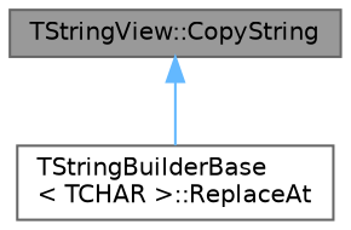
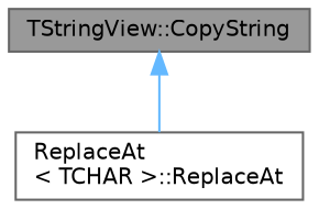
  digraph {
    rankdir=TB
    node [fontname=Helvetica fontsize=10 shape=box style=filled]
    n1 [color=gray40 fillcolor=grey60 fontcolor=black height=0.2 label="TStringView::CopyString" width=0.4]
-   n2 [color=grey40 fillcolor=white height=0.2 label="TStringBuilderBase\l\< TCHAR \>::ReplaceAt" width=0.4]
+   n2 [color=grey40 fillcolor=white height=0.2 label="ReplaceAt\l\< TCHAR \>::ReplaceAt" width=0.4]
    n1 -> n2 [color=steelblue1 dir=back fontname=Helvetica fontsize=10 labelfontname=Helvetica labelfontsize=10 style=solid]
  }
